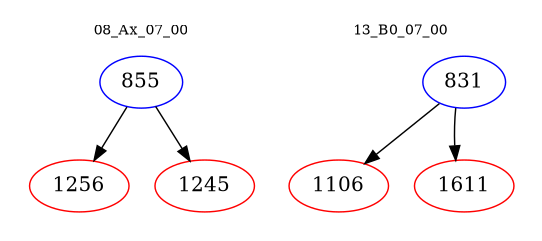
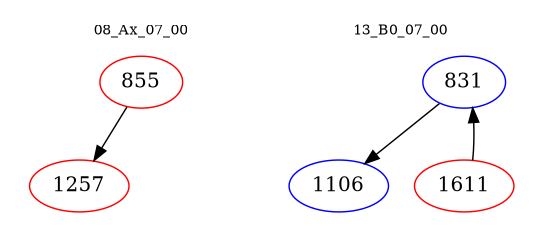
  digraph {
    node [color=red]
    edge [color=black]
-   n1 [color=blue label=855]
-   n2 [label=1256]
-   n3 [label=1245]
+   n1 [label=855]
+   n2 [label=1257]
    n4 [color=blue label=831]
-   n5 [label=1106]
+   n5 [color=blue label=1106]
    n6 [label=1611]
    subgraph cluster_1 {
      color=white
      fontsize=10
      label="08_Ax_07_00"
      n1
      n2
-     n3
    }
    subgraph cluster_2 {
      color=white
      fontsize=10
      label="13_B0_07_00"
      n4
      n5
      n6
    }
    n1 -> n2
-   n1 -> n3
    n4 -> n5
-   n4 -> n6
+   n6 -> n4
  }
